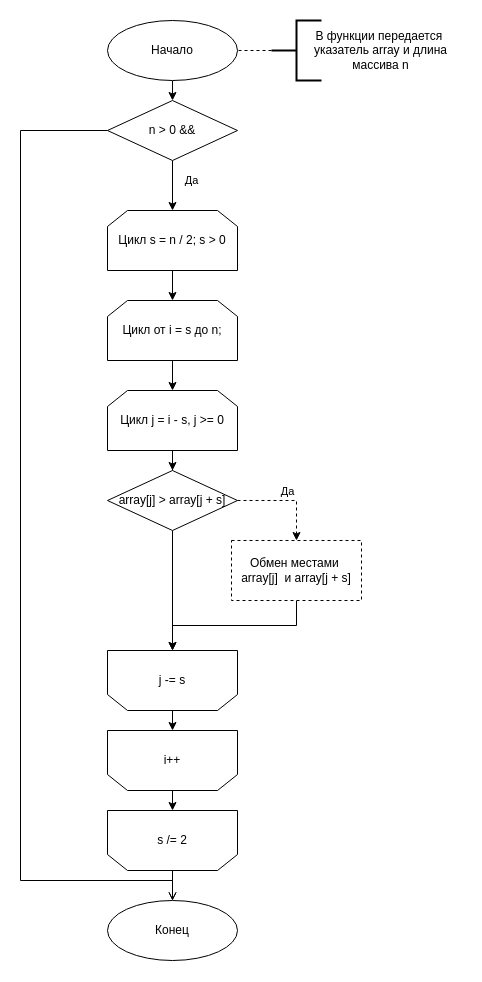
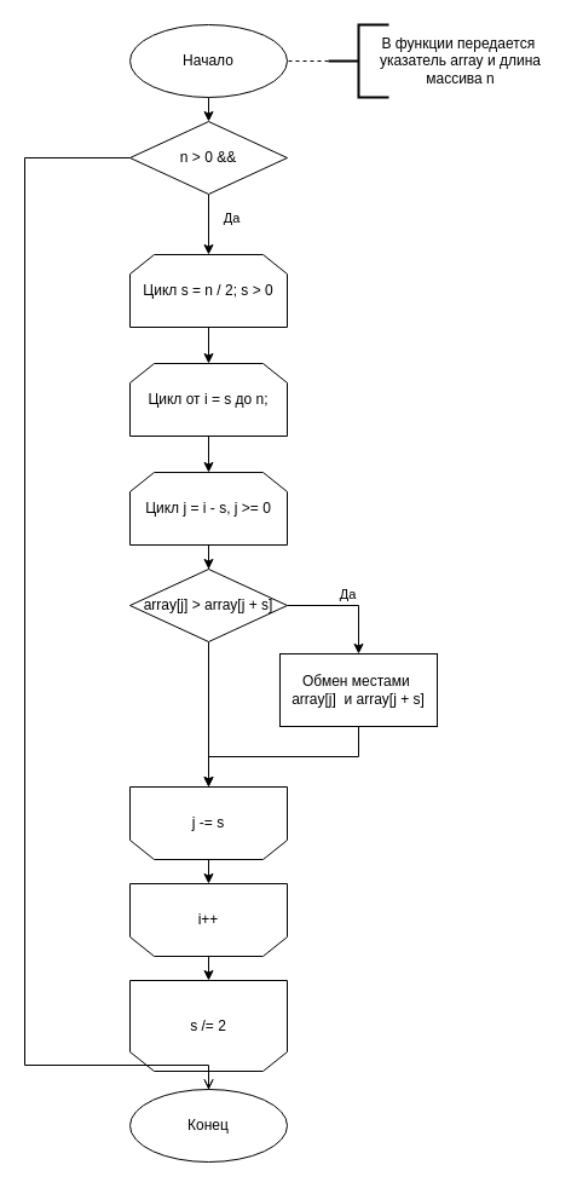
  <mxCell id="0" />
  <mxCell id="1" parent="0" />
  <mxCell id="2" style="edgeStyle=orthogonalEdgeStyle;rounded=0;orthogonalLoop=1;jettySize=auto;html=1;exitX=0.5;exitY=1;exitDx=0;exitDy=0;exitPerimeter=0;entryX=0.5;entryY=0;entryDx=0;entryDy=0;entryPerimeter=0;" parent="1" source="3" target="28" edge="1"><mxGeometry relative="1" as="geometry" /></mxCell>
  <mxCell id="3" value="Начало" style="strokeWidth=1;html=1;shape=mxgraph.flowchart.start_1;whiteSpace=wrap;" parent="1" vertex="1"><mxGeometry x="107" y="20" width="130" height="60" as="geometry" /></mxCell>
  <mxCell id="4" style="edgeStyle=orthogonalEdgeStyle;rounded=0;orthogonalLoop=1;jettySize=auto;html=1;exitX=0.5;exitY=1;exitDx=0;exitDy=0;entryX=0.5;entryY=0;entryDx=0;entryDy=0;" parent="1" source="5" target="9" edge="1"><mxGeometry relative="1" as="geometry" /></mxCell>
  <mxCell id="5" value="Цикл s = n / 2; s &amp;gt; 0" style="shape=loopLimit;whiteSpace=wrap;html=1;" parent="1" vertex="1"><mxGeometry x="107" y="210" width="130" height="60" as="geometry" /></mxCell>
  <mxCell id="6" style="edgeStyle=orthogonalEdgeStyle;rounded=0;orthogonalLoop=1;jettySize=auto;html=1;exitX=0.5;exitY=1;exitDx=0;exitDy=0;endArrow=open;" parent="1" source="7" target="21" edge="1"><mxGeometry relative="1" as="geometry" /></mxCell>
- <mxCell id="7" value="s /= 2" style="shape=loopLimit;whiteSpace=wrap;html=1;flipV=1;" parent="1" vertex="1"><mxGeometry x="107" y="810" width="130" height="60" as="geometry" /></mxCell>
+ <mxCell id="7" value="s /= 2" style="shape=loopLimit;whiteSpace=wrap;html=1;flipV=1;" parent="1" vertex="1"><mxGeometry x="107" y="810" width="130" height="75" as="geometry" /></mxCell>
  <mxCell id="8" style="edgeStyle=orthogonalEdgeStyle;rounded=0;orthogonalLoop=1;jettySize=auto;html=1;exitX=0.5;exitY=1;exitDx=0;exitDy=0;entryX=0.5;entryY=0;entryDx=0;entryDy=0;" parent="1" source="9" target="13" edge="1"><mxGeometry relative="1" as="geometry" /></mxCell>
  <mxCell id="9" value="Цикл от i = s до n;&lt;span style=&quot;color: rgba(0, 0, 0, 0); font-family: monospace; font-size: 0px; text-align: start;&quot;&gt;%3CmxGraphModel%3E%3Croot%3E%3CmxCell%20id%3D%220%22%2F%3E%3CmxCell%20id%3D%221%22%20parent%3D%220%22%2F%3E%3CmxCell%20id%3D%222%22%20value%3D%22s%20%3D%20n%20%2F%202%3B%20s%20%26amp%3Bgt%3B%200%22%20style%3D%22shape%3DloopLimit%3BwhiteSpace%3Dwrap%3Bhtml%3D1%3B%22%20vertex%3D%221%22%20parent%3D%221%22%3E%3CmxGeometry%20x%3D%22290%22%20y%3D%22180%22%20width%3D%22130%22%20height%3D%2260%22%20as%3D%22geometry%22%2F%3E%3C%2FmxCell%3E%3C%2Froot%3E%3C%2FmxGraphModel%3E&lt;/span&gt;" style="shape=loopLimit;whiteSpace=wrap;html=1;" parent="1" vertex="1"><mxGeometry x="107" y="300" width="130" height="60" as="geometry" /></mxCell>
  <mxCell id="10" style="edgeStyle=orthogonalEdgeStyle;rounded=0;orthogonalLoop=1;jettySize=auto;html=1;exitX=0.5;exitY=1;exitDx=0;exitDy=0;entryX=0.5;entryY=0;entryDx=0;entryDy=0;" parent="1" source="11" target="7" edge="1"><mxGeometry relative="1" as="geometry" /></mxCell>
  <mxCell id="11" value="i++&lt;span style=&quot;color: rgba(0, 0, 0, 0); font-family: monospace; font-size: 0px; text-align: start;&quot;&gt;%3CmxGraphModel%3E%3Croot%3E%3CmxCell%20id%3D%220%22%2F%3E%3CmxCell%20id%3D%221%22%20parent%3D%220%22%2F%3E%3CmxCell%20id%3D%222%22%20value%3D%22i%20%3D%20s%3B%20i%20%26amp%3Blt%3B%20n%3B%26lt%3Bspan%20style%3D%26quot%3Bcolor%3A%20rgba(0%2C%200%2C%200%2C%200)%3B%20font-family%3A%20monospace%3B%20font-size%3A%200px%3B%20text-align%3A%20start%3B%26quot%3B%26gt%3B%253CmxGraphModel%253E%253Croot%253E%253CmxCell%2520id%253D%25220%2522%252F%253E%253CmxCell%2520id%253D%25221%2522%2520parent%253D%25220%2522%252F%253E%253CmxCell%2520id%253D%25222%2522%2520value%253D%2522s%2520%253D%2520n%2520%252F%25202%253B%2520s%2520%2526amp%253Bgt%253B%25200%2522%2520style%253D%2522shape%253DloopLimit%253BwhiteSpace%253Dwrap%253Bhtml%253D1%253B%2522%2520vertex%253D%25221%2522%2520parent%253D%25221%2522%253E%253CmxGeometry%2520x%253D%2522290%2522%2520y%253D%2522180%2522%2520width%253D%2522130%2522%2520height%253D%252260%2522%2520as%253D%2522geometry%2522%252F%253E%253C%252FmxCell%253E%253C%252Froot%253E%253C%252FmxGraphModel%253E%26lt%3B%2Fspan%26gt%3B%22%20style%3D%22shape%3DloopLimit%3BwhiteSpace%3Dwrap%3Bhtml%3D1%3B%22%20vertex%3D%221%22%20parent%3D%221%22%3E%3CmxGeometry%20x%3D%22290%22%20y%3D%22270%22%20width%3D%22130%22%20height%3D%2260%22%20as%3D%22geometry%22%2F%3E%3C%2FmxCell%3E%3C%2Froot%3E%3C%2FmxGraphModel%3E&lt;/span&gt;" style="shape=loopLimit;whiteSpace=wrap;html=1;flipV=1;" parent="1" vertex="1"><mxGeometry x="107" y="730" width="130" height="60" as="geometry" /></mxCell>
  <mxCell id="12" style="edgeStyle=orthogonalEdgeStyle;rounded=0;orthogonalLoop=1;jettySize=auto;html=1;exitX=0.5;exitY=1;exitDx=0;exitDy=0;" parent="1" source="13" target="19" edge="1"><mxGeometry relative="1" as="geometry" /></mxCell>
  <mxCell id="13" value="Цикл j = i - s, j &amp;gt;= 0" style="shape=loopLimit;whiteSpace=wrap;html=1;" parent="1" vertex="1"><mxGeometry x="107" y="390" width="130" height="60" as="geometry" /></mxCell>
  <mxCell id="14" style="edgeStyle=orthogonalEdgeStyle;rounded=0;orthogonalLoop=1;jettySize=auto;html=1;exitX=0.5;exitY=1;exitDx=0;exitDy=0;entryX=0.5;entryY=0;entryDx=0;entryDy=0;" parent="1" source="15" target="11" edge="1"><mxGeometry relative="1" as="geometry" /></mxCell>
  <mxCell id="15" value="j -= s" style="shape=loopLimit;whiteSpace=wrap;html=1;flipV=1;" parent="1" vertex="1"><mxGeometry x="107" y="650" width="130" height="60" as="geometry" /></mxCell>
- <mxCell id="16" style="edgeStyle=orthogonalEdgeStyle;rounded=0;orthogonalLoop=1;jettySize=auto;html=1;exitX=1;exitY=0.5;exitDx=0;exitDy=0;exitPerimeter=0;entryX=0.5;entryY=0;entryDx=0;entryDy=0;dashed=1;" parent="1" source="19" target="29" edge="1"><mxGeometry relative="1" as="geometry"><mxPoint x="296" y="540" as="targetPoint" /></mxGeometry></mxCell>
+ <mxCell id="16" style="edgeStyle=orthogonalEdgeStyle;rounded=0;orthogonalLoop=1;jettySize=auto;html=1;exitX=1;exitY=0.5;exitDx=0;exitDy=0;exitPerimeter=0;entryX=0.5;entryY=0;entryDx=0;entryDy=0;" parent="1" source="19" target="29" edge="1"><mxGeometry relative="1" as="geometry"><mxPoint x="296" y="540" as="targetPoint" /></mxGeometry></mxCell>
  <mxCell id="17" value="Да" style="edgeLabel;html=1;align=center;verticalAlign=middle;resizable=0;points=[];" parent="16" vertex="1" connectable="0"><mxGeometry x="-0.01" y="2" relative="1" as="geometry"><mxPoint y="-8" as="offset" /></mxGeometry></mxCell>
  <mxCell id="18" style="edgeStyle=orthogonalEdgeStyle;rounded=0;orthogonalLoop=1;jettySize=auto;html=1;exitX=0.5;exitY=1;exitDx=0;exitDy=0;exitPerimeter=0;" parent="1" source="19" target="15" edge="1"><mxGeometry relative="1" as="geometry" /></mxCell>
  <mxCell id="19" value="array[j] &amp;gt; array[j + s]" style="strokeWidth=1;html=1;shape=mxgraph.flowchart.decision;whiteSpace=wrap;" parent="1" vertex="1"><mxGeometry x="107" y="470" width="130" height="60" as="geometry" /></mxCell>
  <mxCell id="20" style="edgeStyle=orthogonalEdgeStyle;rounded=0;orthogonalLoop=1;jettySize=auto;html=1;exitX=0.5;exitY=1;exitDx=0;exitDy=0;" parent="1" source="29" target="15" edge="1"><mxGeometry relative="1" as="geometry"><mxPoint x="296.059" y="600" as="sourcePoint" /></mxGeometry></mxCell>
  <mxCell id="21" value="Конец" style="strokeWidth=1;html=1;shape=mxgraph.flowchart.start_1;whiteSpace=wrap;" parent="1" vertex="1"><mxGeometry x="107" y="900" width="130" height="60" as="geometry" /></mxCell>
  <mxCell id="22" style="edgeStyle=orthogonalEdgeStyle;rounded=0;orthogonalLoop=1;jettySize=auto;html=1;exitX=0;exitY=0.5;exitDx=0;exitDy=0;exitPerimeter=0;entryX=1;entryY=0.5;entryDx=0;entryDy=0;entryPerimeter=0;endArrow=none;endFill=0;dashed=1;" parent="1" source="23" target="3" edge="1"><mxGeometry relative="1" as="geometry" /></mxCell>
  <mxCell id="23" value="" style="strokeWidth=2;html=1;shape=mxgraph.flowchart.annotation_2;align=left;labelPosition=right;pointerEvents=1;rounded=0;" parent="1" vertex="1"><mxGeometry x="271" y="20" width="50" height="60" as="geometry" /></mxCell>
  <mxCell id="24" value="В функции передается&amp;nbsp;&lt;br&gt;указатель array и длина &lt;br&gt;массива n" style="text;html=1;align=center;verticalAlign=middle;resizable=0;points=[];autosize=1;strokeColor=none;fillColor=none;" parent="1" vertex="1"><mxGeometry x="300" y="20" width="160" height="60" as="geometry" /></mxCell>
  <mxCell id="25" style="edgeStyle=orthogonalEdgeStyle;rounded=0;orthogonalLoop=1;jettySize=auto;html=1;exitX=0.5;exitY=1;exitDx=0;exitDy=0;exitPerimeter=0;" parent="1" source="28" target="5" edge="1"><mxGeometry relative="1" as="geometry" /></mxCell>
  <mxCell id="26" value="Да" style="edgeLabel;html=1;align=center;verticalAlign=middle;resizable=0;points=[];" parent="25" vertex="1" connectable="0"><mxGeometry x="-0.246" y="1" relative="1" as="geometry"><mxPoint x="17" as="offset" /></mxGeometry></mxCell>
  <mxCell id="27" style="edgeStyle=orthogonalEdgeStyle;rounded=0;orthogonalLoop=1;jettySize=auto;html=1;exitX=0;exitY=0.5;exitDx=0;exitDy=0;exitPerimeter=0;entryX=0.5;entryY=0;entryDx=0;entryDy=0;entryPerimeter=0;endArrow=open;" parent="1" source="28" target="21" edge="1"><mxGeometry relative="1" as="geometry"><Array as="points"><mxPoint x="20" y="130" /><mxPoint x="20" y="880" /><mxPoint x="172" y="880" /></Array></mxGeometry></mxCell>
  <mxCell id="28" value="n &amp;gt; 0 &amp;amp;&amp;amp;&lt;br&gt;" style="strokeWidth=1;html=1;shape=mxgraph.flowchart.decision;whiteSpace=wrap;" parent="1" vertex="1"><mxGeometry x="107" y="100" width="130" height="60" as="geometry" /></mxCell>
- <mxCell id="29" value="Обмен местами&amp;nbsp;&lt;br&gt;array[j]&amp;nbsp; и array[j + s]" style="rounded=0;whiteSpace=wrap;html=1;absoluteArcSize=1;arcSize=14;strokeWidth=1;dashed=1;" parent="1" vertex="1"><mxGeometry x="231" y="540" width="130" height="60" as="geometry" /></mxCell>
+ <mxCell id="29" value="Обмен местами&amp;nbsp;&lt;br&gt;array[j]&amp;nbsp; и array[j + s]" style="rounded=0;whiteSpace=wrap;html=1;absoluteArcSize=1;arcSize=14;strokeWidth=1;" parent="1" vertex="1"><mxGeometry x="231" y="540" width="130" height="60" as="geometry" /></mxCell>
